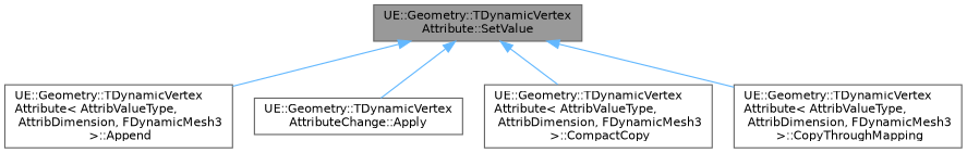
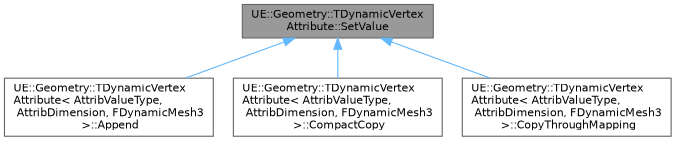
  digraph {
    rankdir=TB
    node [color=grey40 fillcolor=white fontname=Helvetica fontsize=10 shape=box style=filled]
    edge [color=steelblue1 dir=back fontname=Helvetica fontsize=10 labelfontname=Helvetica labelfontsize=10 style=solid]
    n1 [color=gray40 fillcolor=grey60 fontcolor=black height=0.2 label="UE::Geometry::TDynamicVertex\lAttribute::SetValue" width=0.4]
    n2 [height=0.2 label="UE::Geometry::TDynamicVertex\lAttribute\< AttribValueType,\l AttribDimension, FDynamicMesh3\l \>::Append" width=0.4]
-   n3 [height=0.2 label="UE::Geometry::TDynamicVertex\lAttributeChange::Apply" width=0.4]
    n4 [height=0.2 label="UE::Geometry::TDynamicVertex\lAttribute\< AttribValueType,\l AttribDimension, FDynamicMesh3\l \>::CompactCopy" width=0.4]
    n5 [height=0.2 label="UE::Geometry::TDynamicVertex\lAttribute\< AttribValueType,\l AttribDimension, FDynamicMesh3\l \>::CopyThroughMapping" width=0.4]
    n1 -> n2
-   n1 -> n3
    n1 -> n4
    n1 -> n5
  }
